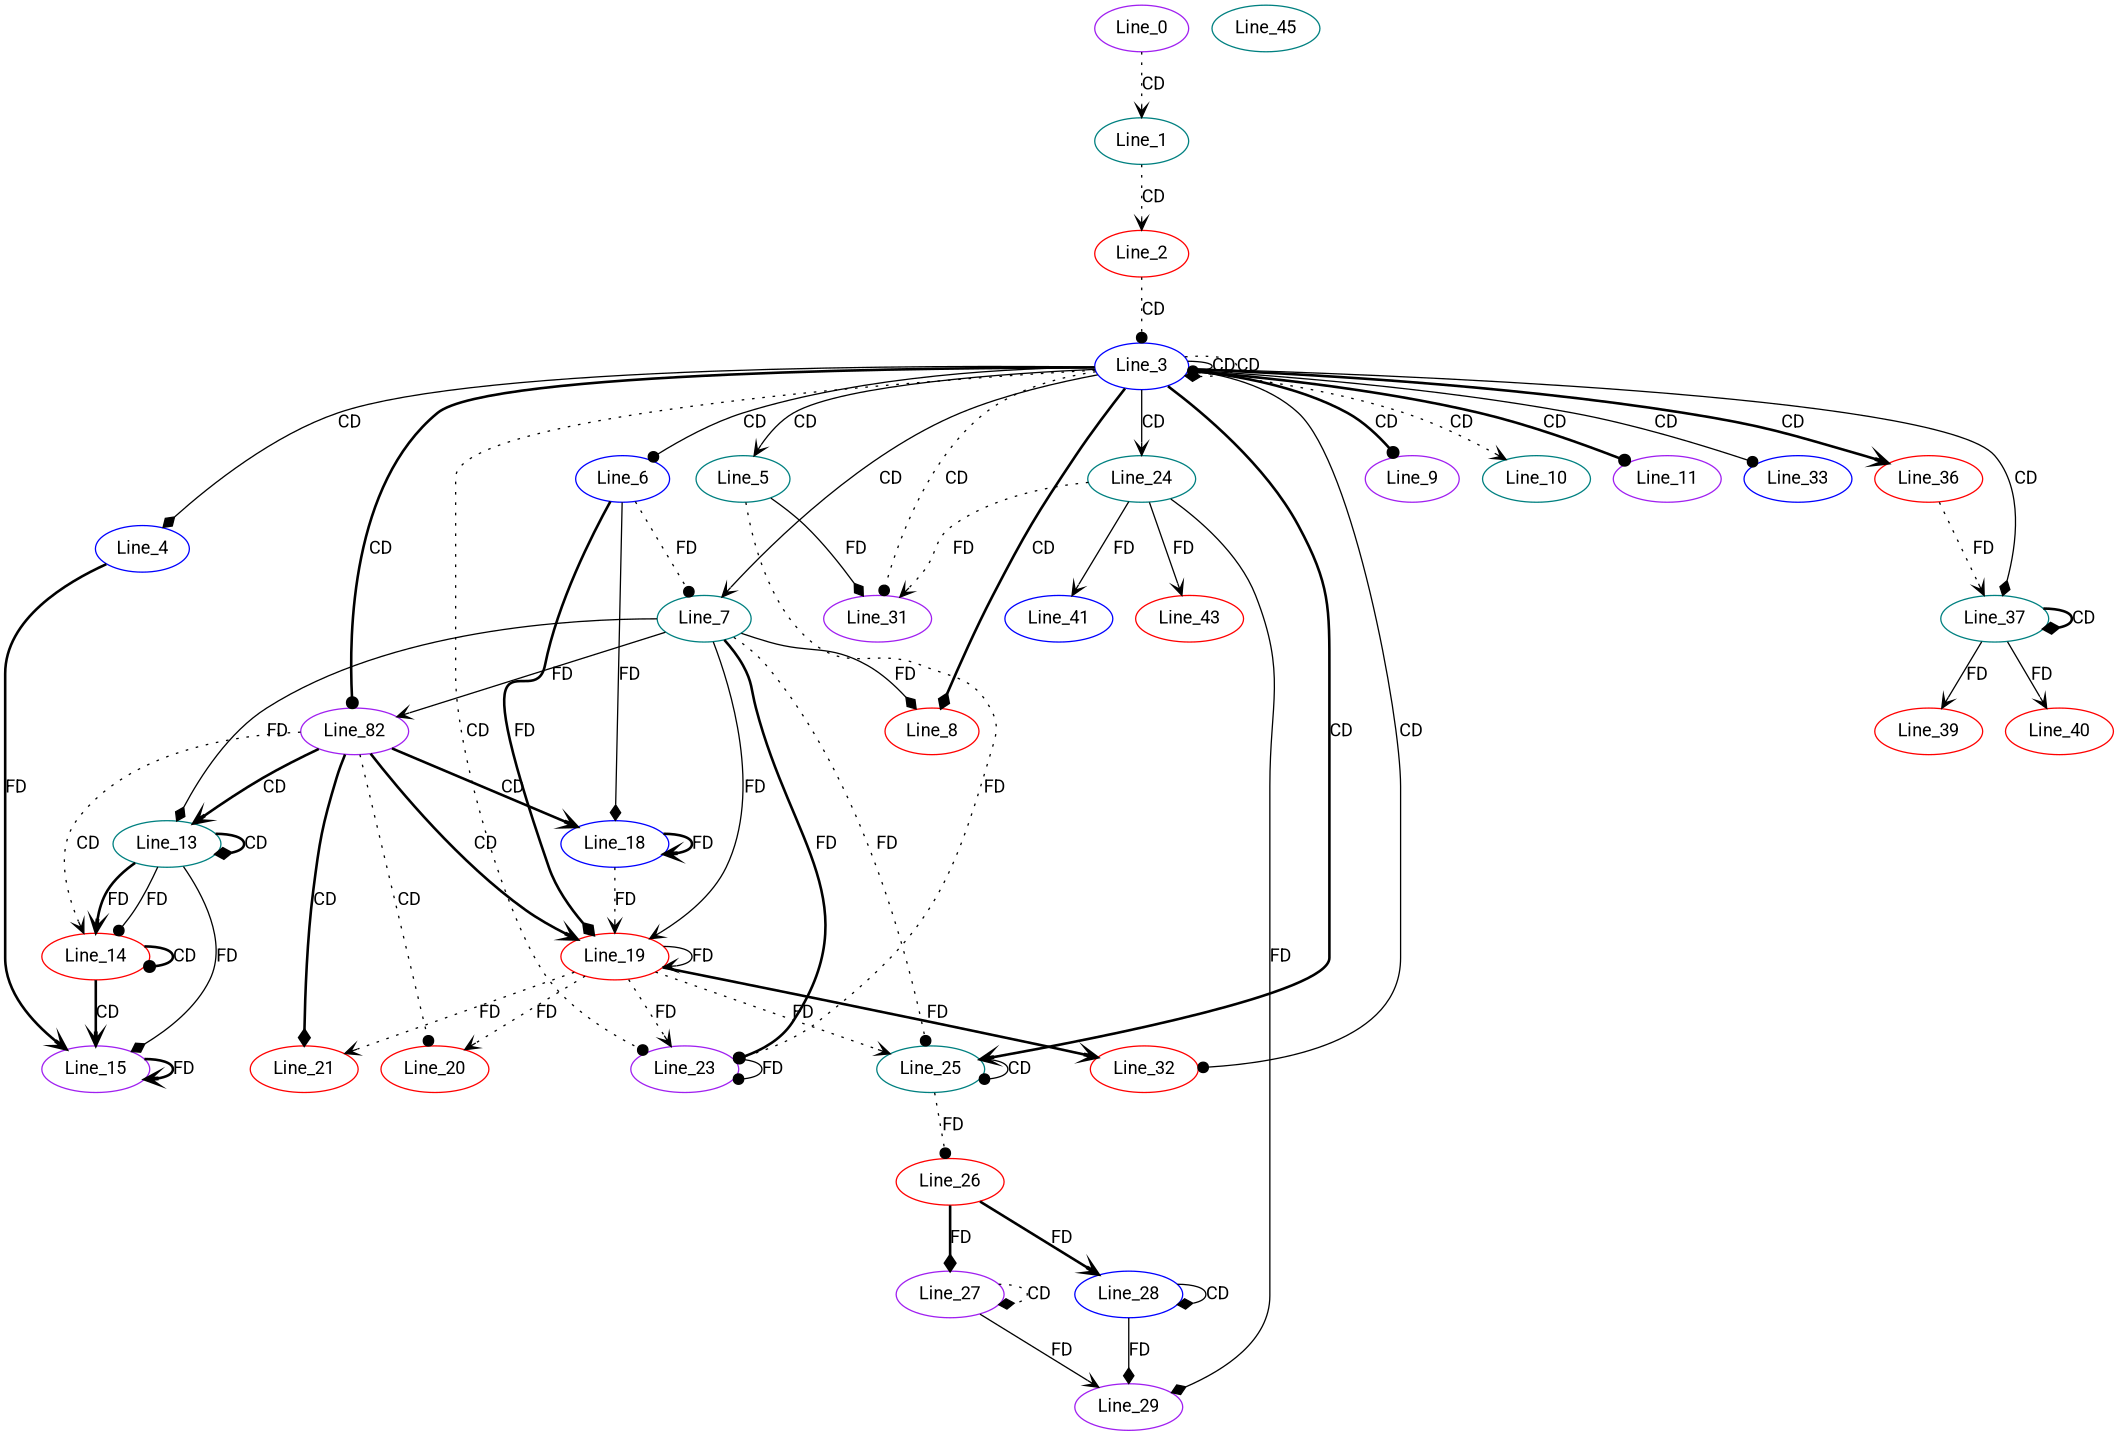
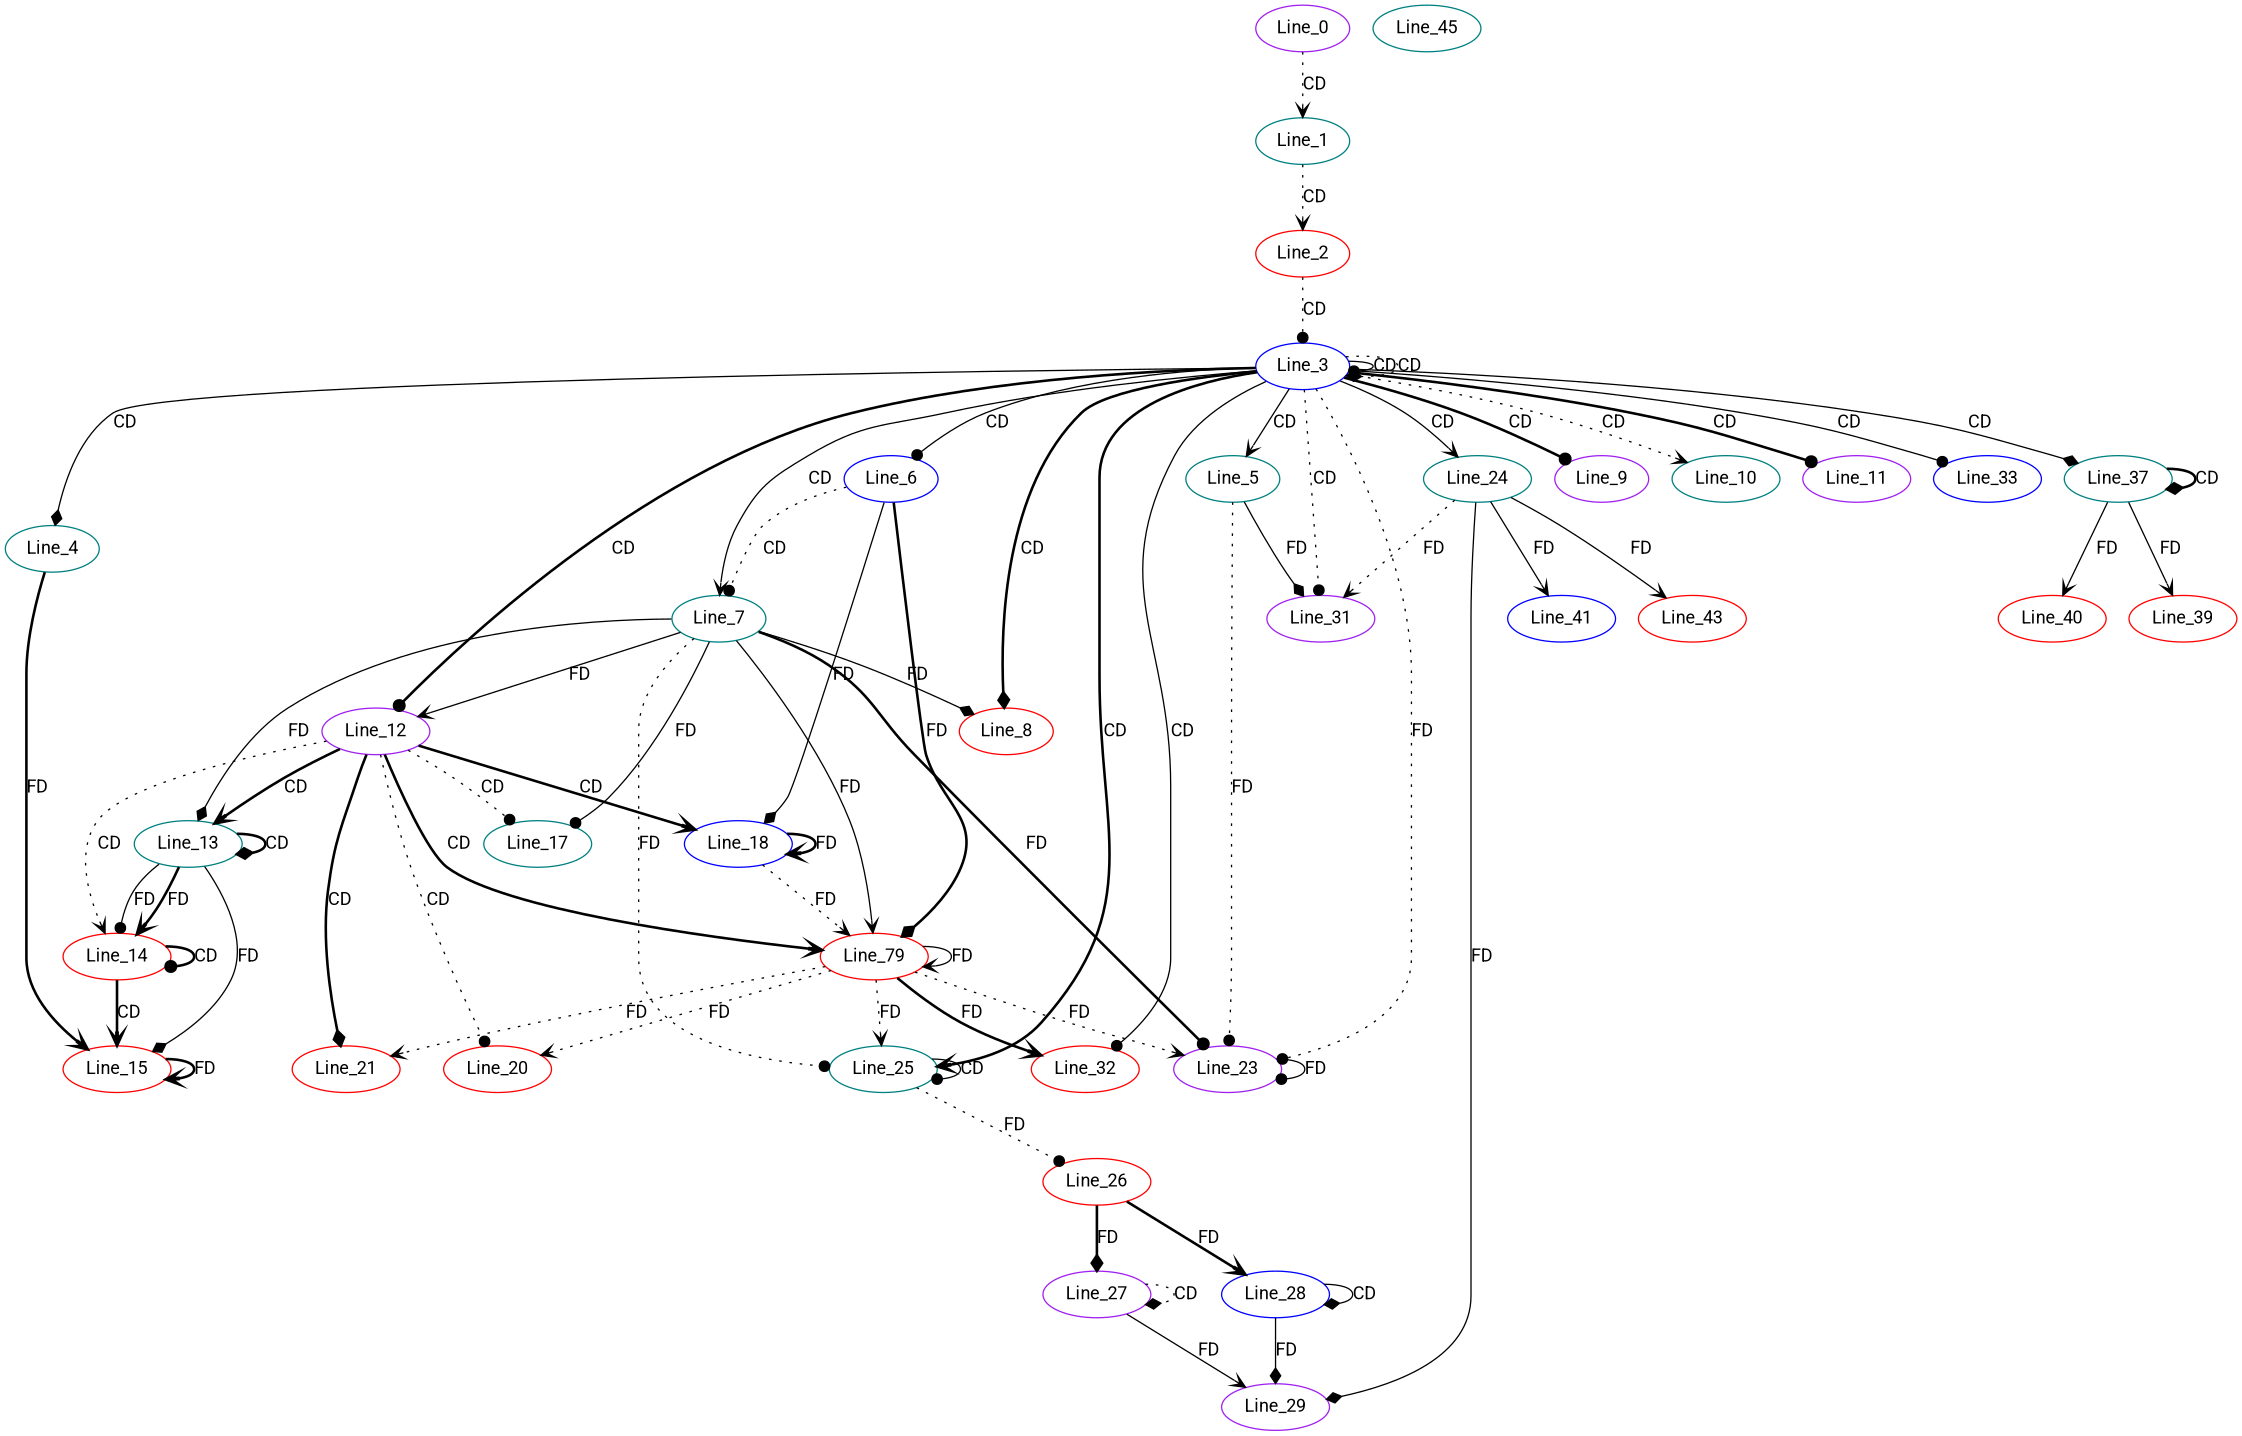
  digraph {
    fontname=Roboto
    node [color=red fontname=Roboto]
    edge [arrowhead=vee fontname=Roboto style=solid]
    Line_0 [color=purple]
    Line_1 [color=teal]
    Line_2
    Line_3 [color=blue]
-   Line_4 [color=blue]
+   Line_4 [color=teal]
    Line_5 [color=teal]
    Line_6 [color=blue]
    Line_7 [color=teal]
    Line_8
    Line_9 [color=purple]
    Line_10 [color=teal]
    Line_11 [color=purple]
-   Line_12 [color=purple label=Line_82]
+   Line_12 [color=purple]
    Line_23 [color=purple]
    Line_24 [color=teal]
    Line_25 [color=teal]
    Line_31 [color=purple]
    Line_32
    Line_33 [color=blue]
-   Line_36
    Line_37 [color=teal]
-   Line_15 [color=purple]
+   Line_15
    Line_18 [color=blue]
-   Line_19
+   Line_19 [label=Line_79]
    Line_13 [color=teal]
+   Line_17 [color=teal]
    Line_14
    Line_20
    Line_21
    Line_29 [color=purple]
    Line_41 [color=blue]
    Line_43
    Line_26
    Line_39
    Line_40
    Line_27 [color=purple]
    Line_28 [color=blue]
    Line_45 [color=teal]
    Line_0 -> Line_1 [label=CD style=dotted]
    Line_1 -> Line_2 [label=CD style=dotted]
    Line_2 -> Line_3 [arrowhead=dot label=CD style=dotted]
    Line_3 -> Line_3 [arrowhead=dot label=CD]
    Line_3 -> Line_3 [arrowhead=diamond label=CD style=dotted]
    Line_3 -> Line_4 [arrowhead=diamond label=CD]
    Line_3 -> Line_5 [label=CD]
    Line_3 -> Line_6 [arrowhead=dot label=CD]
    Line_3 -> Line_7 [label=CD]
    Line_3 -> Line_8 [arrowhead=diamond label=CD style=bold]
    Line_3 -> Line_9 [arrowhead=dot label=CD style=bold]
    Line_3 -> Line_10 [label=CD style=dotted]
    Line_3 -> Line_11 [arrowhead=dot label=CD style=bold]
    Line_3 -> Line_12 [arrowhead=dot label=CD style=bold]
-   Line_3 -> Line_23 [arrowhead=dot label=CD style=dotted]
+   Line_3 -> Line_23 [arrowhead=dot label=FD style=dotted]
    Line_3 -> Line_24 [label=CD]
    Line_3 -> Line_25 [label=CD style=bold]
    Line_3 -> Line_31 [arrowhead=dot label=CD style=dotted]
    Line_3 -> Line_32 [arrowhead=dot label=CD]
    Line_3 -> Line_33 [arrowhead=dot label=CD]
-   Line_3 -> Line_36 [label=CD style=bold]
    Line_3 -> Line_37 [arrowhead=diamond label=CD]
    Line_4 -> Line_15 [label=FD style=bold]
    Line_5 -> Line_23 [arrowhead=dot label=FD style=dotted]
    Line_5 -> Line_31 [arrowhead=diamond label=FD]
-   Line_6 -> Line_7 [arrowhead=dot label=FD style=dotted]
+   Line_6 -> Line_7 [arrowhead=dot label=CD style=dotted]
    Line_6 -> Line_18 [arrowhead=diamond label=FD]
    Line_6 -> Line_19 [arrowhead=diamond label=FD style=bold]
    Line_7 -> Line_8 [arrowhead=diamond label=FD]
    Line_7 -> Line_12 [label=FD]
    Line_7 -> Line_23 [arrowhead=dot label=FD style=bold]
    Line_7 -> Line_25 [arrowhead=dot label=FD style=dotted]
    Line_7 -> Line_19 [label=FD]
    Line_7 -> Line_13 [arrowhead=diamond label=FD]
+   Line_7 -> Line_17 [arrowhead=dot label=FD]
    Line_12 -> Line_18 [label=CD style=bold]
    Line_12 -> Line_19 [label=CD style=bold]
    Line_12 -> Line_13 [label=CD style=bold]
+   Line_12 -> Line_17 [arrowhead=dot label=CD style=dotted]
    Line_12 -> Line_14 [label=CD style=dotted]
    Line_12 -> Line_20 [arrowhead=dot label=CD style=dotted]
    Line_12 -> Line_21 [arrowhead=diamond label=CD style=bold]
    Line_23 -> Line_23 [arrowhead=dot label=FD]
    Line_24 -> Line_31 [label=FD style=dotted]
    Line_24 -> Line_29 [arrowhead=diamond label=FD]
    Line_24 -> Line_41 [label=FD]
    Line_24 -> Line_43 [label=FD]
    Line_25 -> Line_25 [arrowhead=dot label=CD]
    Line_25 -> Line_26 [arrowhead=dot label=FD style=dotted]
-   Line_36 -> Line_37 [label=FD style=dotted]
    Line_37 -> Line_37 [arrowhead=diamond label=CD style=bold]
    Line_37 -> Line_39 [label=FD]
    Line_37 -> Line_40 [label=FD]
    Line_15 -> Line_15 [label=FD style=bold]
    Line_18 -> Line_18 [label=FD style=bold]
    Line_18 -> Line_19 [label=FD style=dotted]
    Line_19 -> Line_23 [label=FD style=dotted]
    Line_19 -> Line_25 [label=FD style=dotted]
    Line_19 -> Line_32 [label=FD style=bold]
    Line_19 -> Line_19 [label=FD]
    Line_19 -> Line_20 [label=FD style=dotted]
    Line_19 -> Line_21 [label=FD style=dotted]
    Line_13 -> Line_15 [arrowhead=diamond label=FD]
    Line_13 -> Line_13 [arrowhead=diamond label=CD style=bold]
    Line_13 -> Line_14 [arrowhead=dot label=FD]
    Line_13 -> Line_14 [label=FD style=bold]
    Line_14 -> Line_15 [label=CD style=bold]
    Line_14 -> Line_14 [arrowhead=dot label=CD style=bold]
    Line_26 -> Line_27 [arrowhead=diamond label=FD style=bold]
    Line_26 -> Line_28 [label=FD style=bold]
    Line_27 -> Line_29 [label=FD]
    Line_27 -> Line_27 [arrowhead=diamond label=CD style=dotted]
    Line_28 -> Line_29 [arrowhead=diamond label=FD]
    Line_28 -> Line_28 [arrowhead=diamond label=CD]
  }
